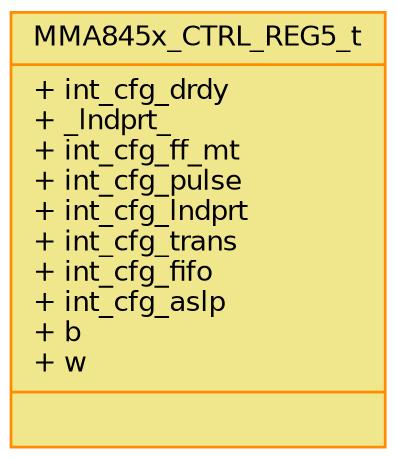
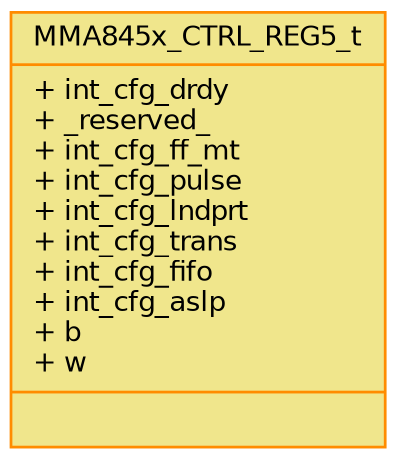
  digraph {
-   n1 [color=darkorange fillcolor=khaki fontcolor=black fontname=Helvetica fontsize=10 height=0.2 label="{MMA845x_CTRL_REG5_t\n|+ int_cfg_drdy\l+ _lndprt_\l+ int_cfg_ff_mt\l+ int_cfg_pulse\l+ int_cfg_lndprt\l+ int_cfg_trans\l+ int_cfg_fifo\l+ int_cfg_aslp\l+ b\l+ w\l|}" shape=record style=filled width=0.4]
+   n1 [color=darkorange fillcolor=khaki fontcolor=black fontname=Helvetica fontsize=10 height=0.2 label="{MMA845x_CTRL_REG5_t\n|+ int_cfg_drdy\l+ _reserved_\l+ int_cfg_ff_mt\l+ int_cfg_pulse\l+ int_cfg_lndprt\l+ int_cfg_trans\l+ int_cfg_fifo\l+ int_cfg_aslp\l+ b\l+ w\l|}" shape=record style=filled width=0.4]
  }
